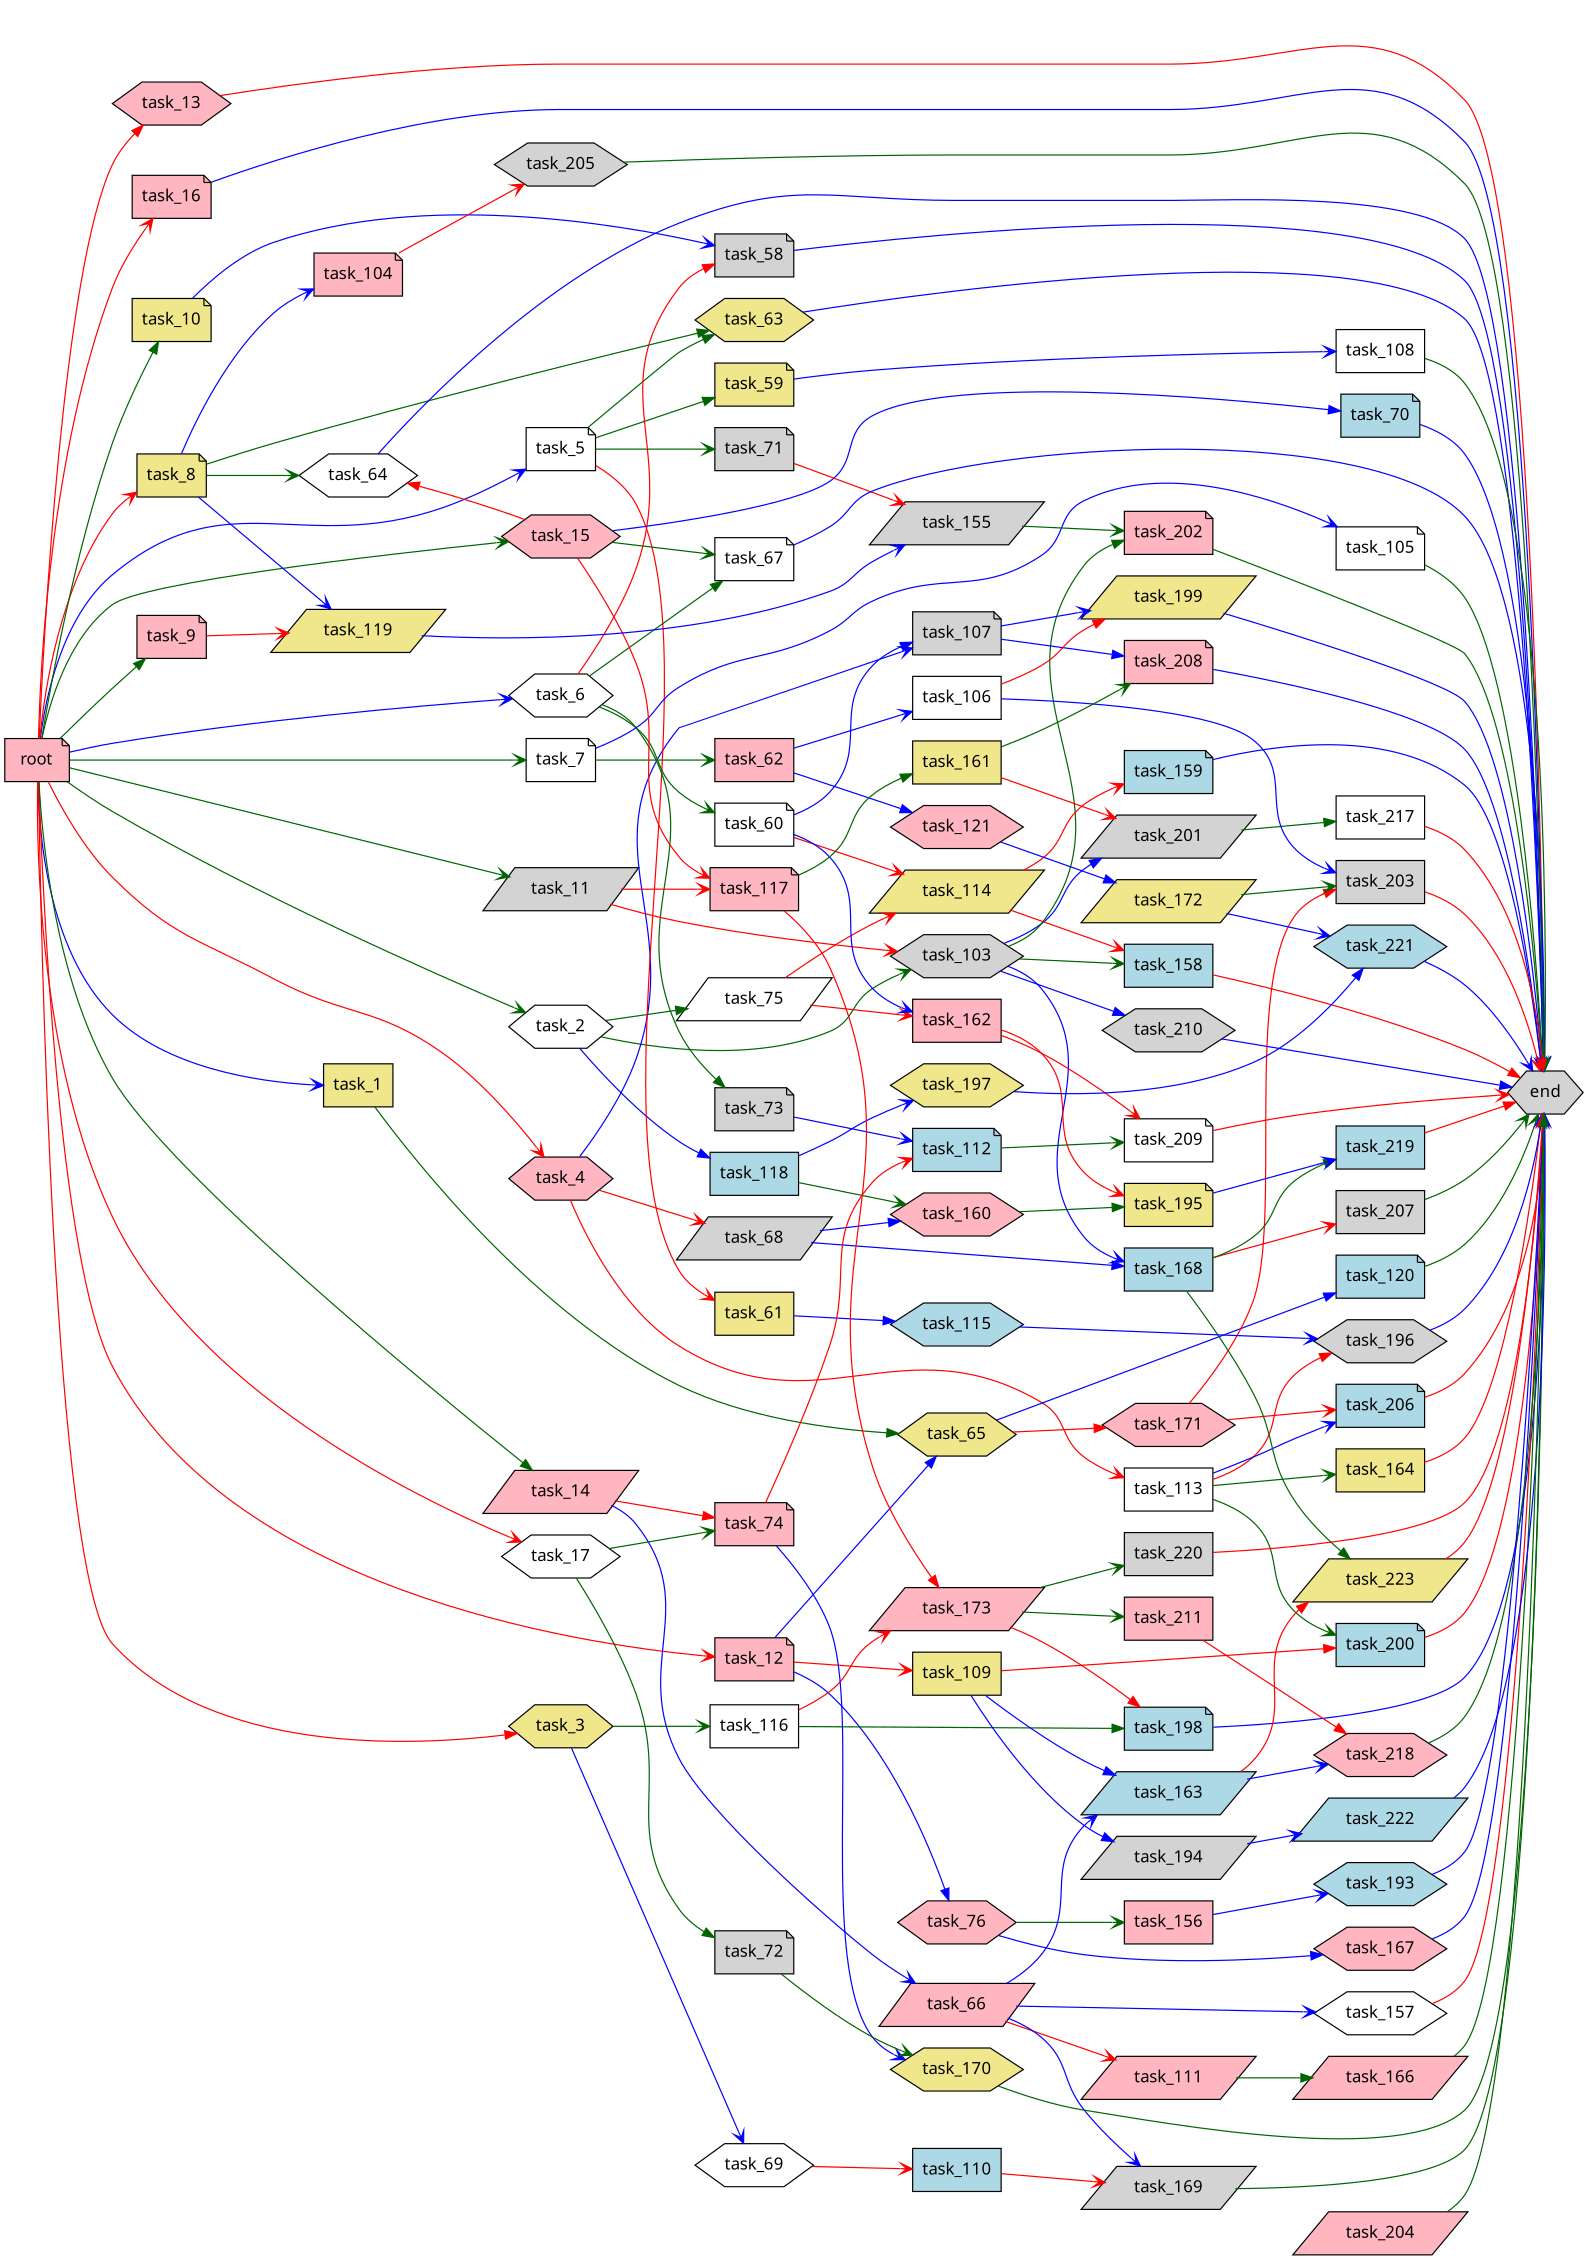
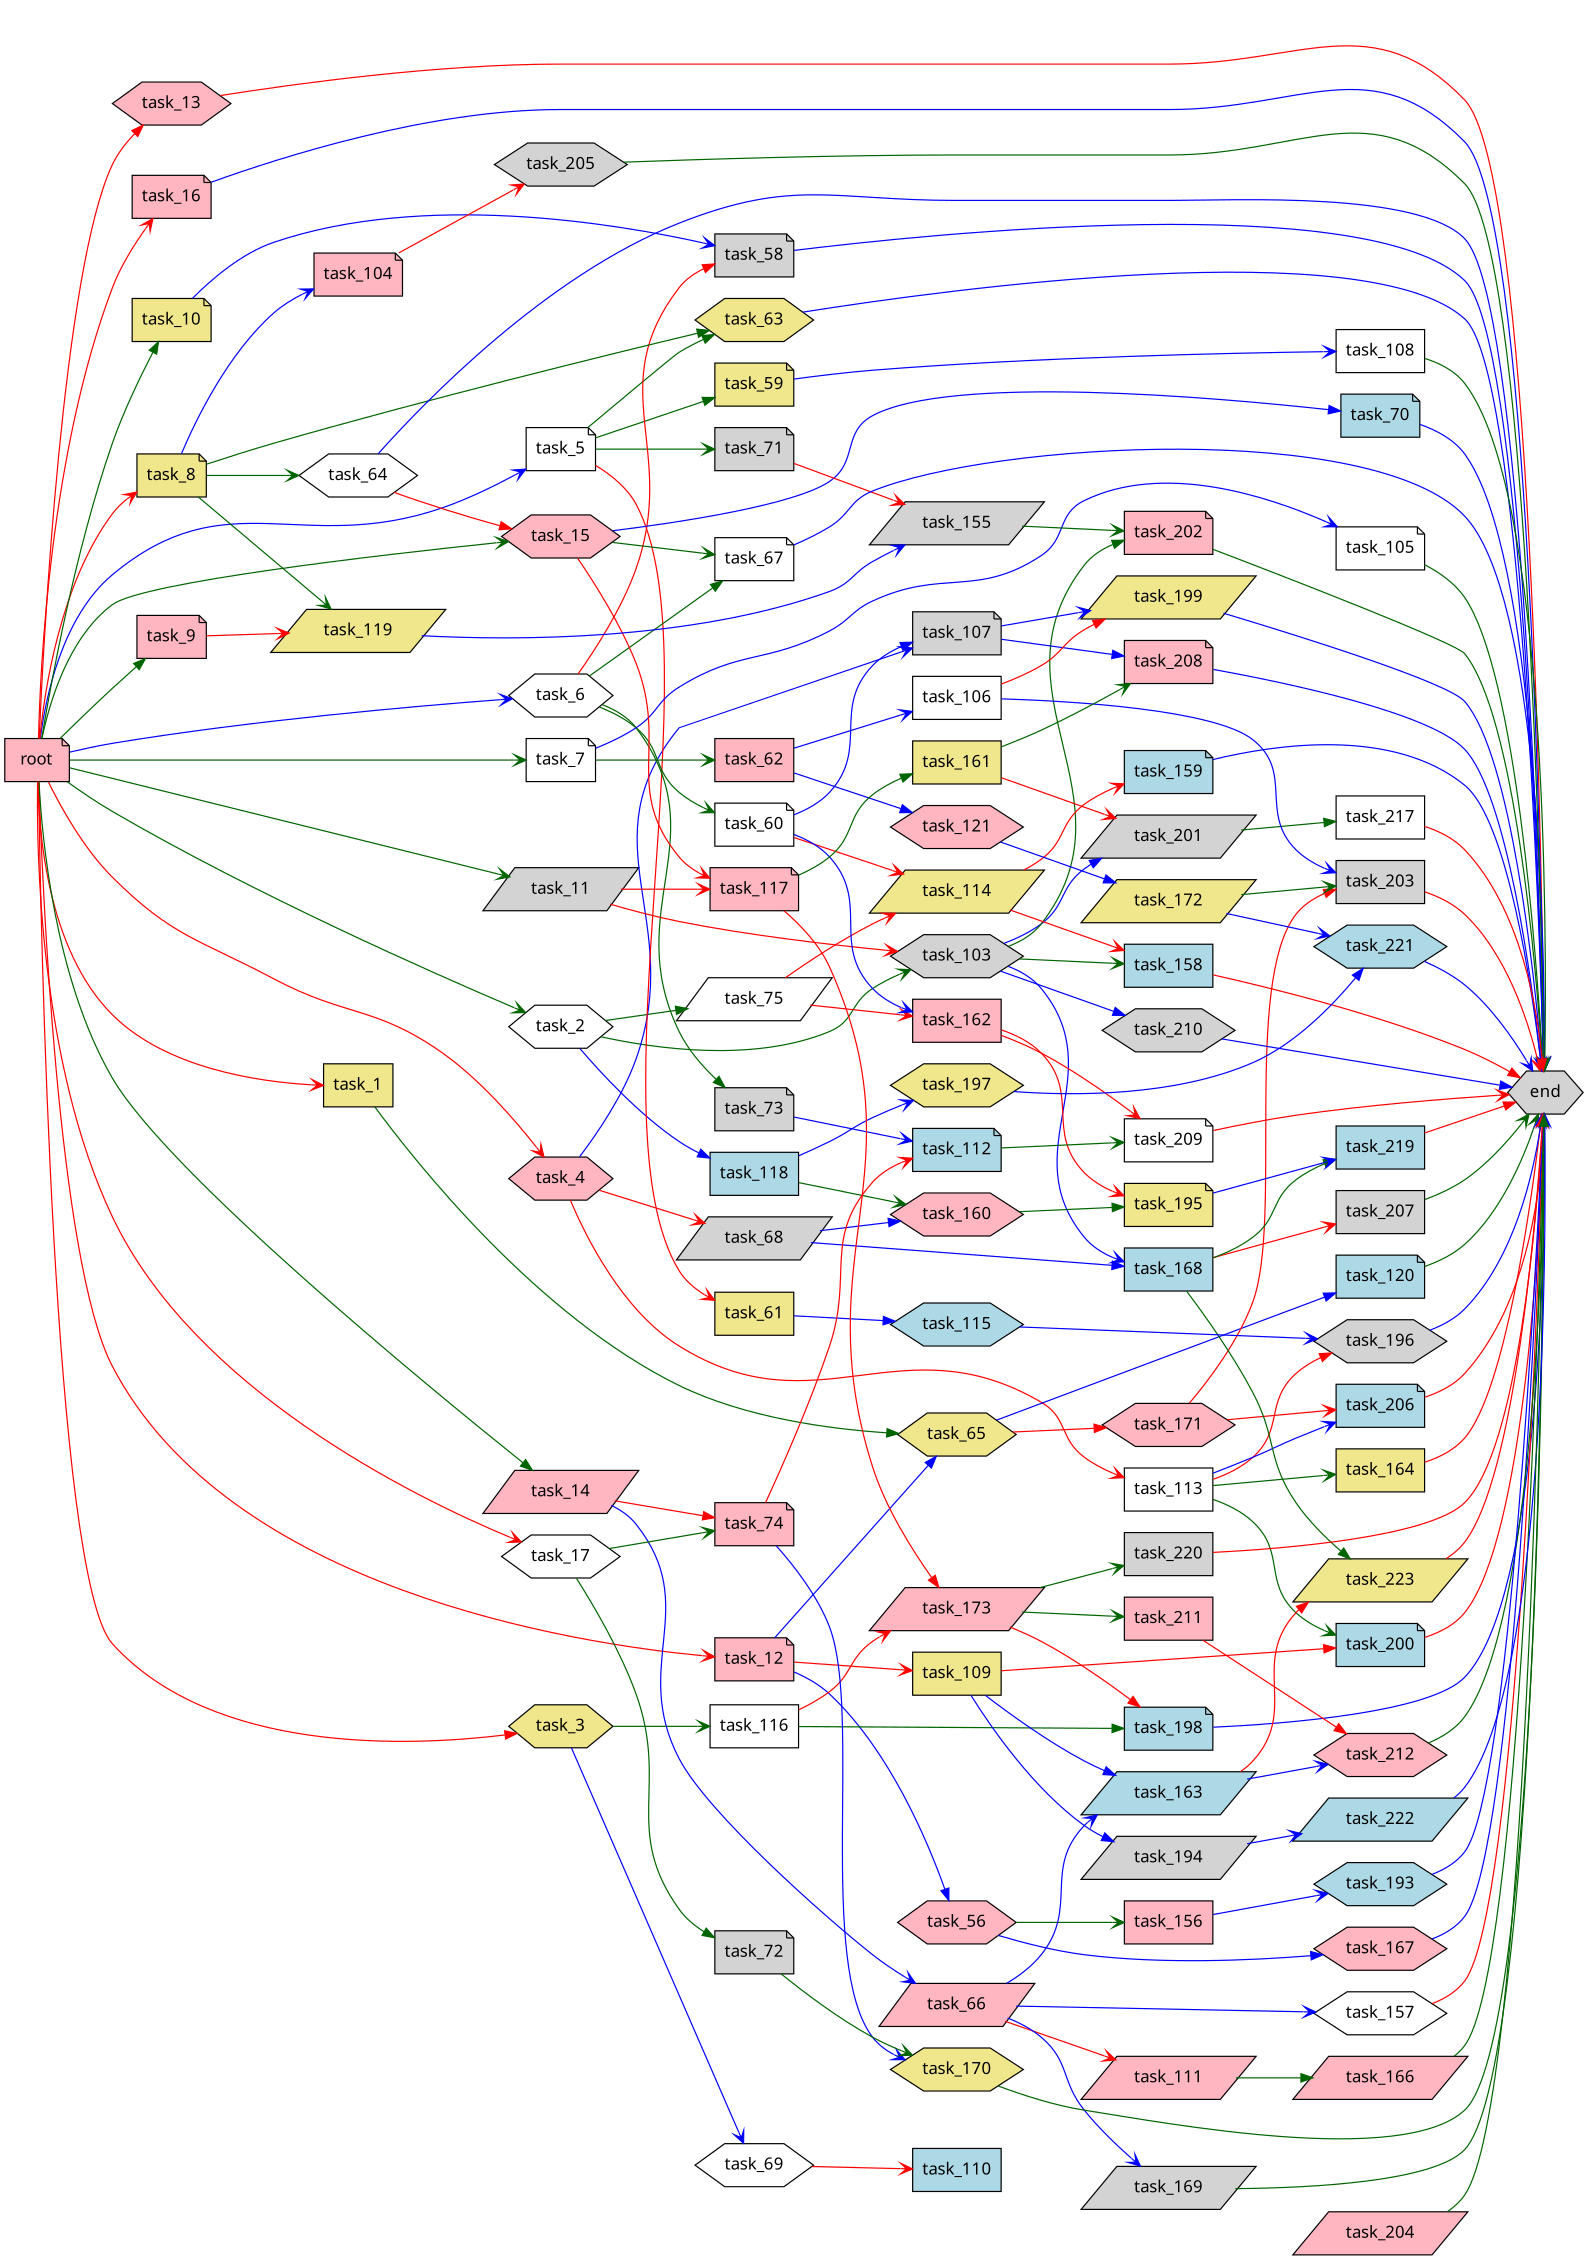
  digraph {
    fontname="Noto Sans"
    rankdir=LR
    node [fillcolor=lightpink fontname="Noto Sans" shape=note style=filled]
    edge [arrowhead=vee color=blue fontname="Noto Sans"]
    task_1 [fillcolor=khaki shape=box]
    root
    task_2 [fillcolor=white shape=hexagon]
    task_3 [fillcolor=khaki shape=hexagon]
    task_4 [shape=hexagon]
    task_5 [fillcolor=white]
    task_6 [fillcolor=white shape=hexagon]
    task_7 [fillcolor=white]
    task_8 [fillcolor=khaki]
    task_9
    task_10 [fillcolor=khaki]
    task_11 [fillcolor=lightgrey shape=parallelogram]
    task_12
    task_13 [shape=hexagon]
    task_14 [shape=parallelogram]
    task_15 [shape=hexagon]
    task_16
    task_17 [fillcolor=white shape=hexagon]
    task_65 [fillcolor=khaki shape=hexagon]
    task_75 [fillcolor=white shape=parallelogram]
    task_103 [fillcolor=lightgrey shape=hexagon]
    task_118 [fillcolor=lightblue shape=box]
    task_69 [fillcolor=white shape=hexagon]
    task_116 [fillcolor=white shape=box]
    task_68 [fillcolor=lightgrey shape=parallelogram]
    task_107 [fillcolor=lightgrey]
    task_113 [fillcolor=white shape=box]
    task_59 [fillcolor=khaki]
    task_61 [fillcolor=khaki shape=box]
    task_63 [fillcolor=khaki shape=hexagon]
    task_71 [fillcolor=lightgrey]
    task_58 [fillcolor=lightgrey]
    task_60 [fillcolor=white]
    task_67 [fillcolor=white]
    task_73 [fillcolor=lightgrey]
    task_62 [shape=box]
    task_105 [fillcolor=white]
    task_64 [fillcolor=white shape=hexagon]
    task_104
    task_119 [fillcolor=khaki shape=parallelogram]
    task_117
-   task_76 [shape=hexagon]
+   task_76 [shape=hexagon label=task_56]
    task_109 [fillcolor=khaki shape=box]
    end [fillcolor=lightgrey shape=hexagon]
    task_66 [shape=parallelogram]
    task_74
    task_70 [fillcolor=lightblue]
    task_72 [fillcolor=lightgrey]
    task_120 [fillcolor=lightblue]
    task_171 [shape=hexagon]
    task_114 [fillcolor=khaki shape=parallelogram]
    task_162 [shape=box]
    task_168 [fillcolor=lightblue shape=box]
    task_158 [fillcolor=lightblue shape=box]
    task_201 [fillcolor=lightgrey shape=parallelogram]
    task_202
    task_210 [fillcolor=lightgrey shape=hexagon]
    task_160 [shape=hexagon]
    task_197 [fillcolor=khaki shape=hexagon]
    task_110 [fillcolor=lightblue shape=box]
    task_173 [shape=parallelogram]
    task_198 [fillcolor=lightblue]
    task_199 [fillcolor=khaki shape=parallelogram]
    task_208
    task_200 [fillcolor=lightblue]
    task_164 [fillcolor=khaki shape=box]
    task_196 [fillcolor=lightgrey shape=hexagon]
    task_206 [fillcolor=lightblue]
    task_108 [fillcolor=white shape=box]
    task_115 [fillcolor=lightblue shape=hexagon]
    task_155 [fillcolor=lightgrey shape=parallelogram]
    task_112 [fillcolor=lightblue]
    task_106 [fillcolor=white shape=box]
    task_121 [shape=hexagon]
    task_205 [fillcolor=lightgrey shape=hexagon]
    task_161 [fillcolor=khaki shape=box]
    task_156 [shape=box]
    task_167 [shape=hexagon]
    task_163 [fillcolor=lightblue shape=parallelogram]
    task_194 [fillcolor=lightgrey shape=parallelogram]
    task_111 [shape=parallelogram]
    task_157 [fillcolor=white shape=hexagon]
    task_169 [fillcolor=lightgrey shape=parallelogram]
    task_170 [fillcolor=khaki shape=hexagon]
    task_159 [fillcolor=lightblue]
    task_209 [fillcolor=white]
    task_195 [fillcolor=khaki]
    task_203 [fillcolor=lightgrey shape=box]
    task_172 [fillcolor=khaki shape=parallelogram]
    task_166 [shape=parallelogram]
-   task_218 [shape=hexagon]
+   task_218 [shape=hexagon label=task_212]
    task_223 [fillcolor=khaki shape=parallelogram]
    task_207 [fillcolor=lightgrey shape=box]
    task_219 [fillcolor=lightblue shape=box]
    task_193 [fillcolor=lightblue shape=hexagon]
    task_217 [fillcolor=white shape=box]
    task_222 [fillcolor=lightblue shape=parallelogram]
    task_211 [shape=box]
    task_220 [fillcolor=lightgrey shape=box]
    task_221 [fillcolor=lightblue shape=hexagon]
    task_204 [shape=parallelogram]
    task_1 -> task_65 [arrowhead=normal color=darkgreen]
-   root -> task_1
+   root -> task_1 [color=red]
    root -> task_2 [color=darkgreen]
    root -> task_3 [arrowhead=normal color=red]
    root -> task_4 [color=red]
    root -> task_5
    root -> task_6
    root -> task_7 [color=darkgreen]
    root -> task_8 [color=red]
    root -> task_9 [arrowhead=normal color=darkgreen]
    root -> task_10 [arrowhead=normal color=darkgreen]
    root -> task_11 [color=darkgreen]
    root -> task_12 [color=red]
    root -> task_13 [arrowhead=normal color=red]
    root -> task_14 [arrowhead=normal color=darkgreen]
    root -> task_15 [color=darkgreen]
    root -> task_16 [color=red]
    root -> task_17 [color=red]
    task_2 -> task_75 [arrowhead=normal color=darkgreen]
    task_2 -> task_103 [color=darkgreen]
    task_2 -> task_118 [arrowhead=normal]
    task_3 -> task_69
    task_3 -> task_116 [color=darkgreen]
    task_4 -> task_68 [color=red]
    task_4 -> task_107
    task_4 -> task_113 [color=red]
    task_5 -> task_59 [arrowhead=normal color=darkgreen]
    task_5 -> task_61 [color=red]
    task_5 -> task_63 [arrowhead=normal color=darkgreen]
    task_5 -> task_71 [color=darkgreen]
    task_6 -> task_58 [arrowhead=normal color=red]
    task_6 -> task_60 [color=darkgreen]
    task_6 -> task_67 [arrowhead=normal color=darkgreen]
    task_6 -> task_73 [arrowhead=normal color=darkgreen]
    task_7 -> task_62 [color=darkgreen]
    task_7 -> task_105
    task_8 -> task_63 [arrowhead=normal color=darkgreen]
    task_8 -> task_64 [color=darkgreen]
    task_8 -> task_104
-   task_8 -> task_119
+   task_8 -> task_119 [color=darkgreen]
    task_9 -> task_119 [color=red]
    task_10 -> task_58
    task_11 -> task_103 [color=red]
    task_11 -> task_117 [color=red]
    task_12 -> task_65 [arrowhead=normal]
    task_12 -> task_76 [arrowhead=normal]
    task_12 -> task_109 [color=red]
    task_13 -> end [color=red]
    task_14 -> task_66
    task_14 -> task_74 [arrowhead=normal color=red]
    task_15 -> task_67 [color=darkgreen]
-   task_15 -> task_64 [arrowhead=normal color=red]
+   task_64 -> task_15 [arrowhead=normal color=red]
    task_15 -> task_117 [color=red]
    task_15 -> task_70 [arrowhead=normal]
    task_16 -> end
    task_17 -> task_74 [color=darkgreen]
    task_17 -> task_72 [arrowhead=normal color=darkgreen]
    task_65 -> task_120 [arrowhead=normal]
    task_65 -> task_171 [arrowhead=normal color=red]
    task_75 -> task_114 [color=red]
    task_75 -> task_162 [color=red]
    task_103 -> task_168
    task_103 -> task_158 [color=darkgreen]
    task_103 -> task_201 [arrowhead=normal]
    task_103 -> task_202 [arrowhead=normal color=darkgreen]
    task_103 -> task_210 [arrowhead=normal]
    task_118 -> task_160 [color=darkgreen]
    task_118 -> task_197
    task_69 -> task_110 [color=red]
    task_116 -> task_173 [color=red]
    task_116 -> task_198 [arrowhead=normal color=darkgreen]
    task_68 -> task_168 [arrowhead=normal]
    task_68 -> task_160 [arrowhead=normal]
    task_107 -> task_199
    task_107 -> task_208 [arrowhead=normal]
    task_113 -> task_200 [color=darkgreen]
    task_113 -> task_164 [color=darkgreen]
    task_113 -> task_196 [arrowhead=normal color=red]
    task_113 -> task_206
    task_59 -> task_108
    task_61 -> task_115 [arrowhead=normal]
    task_63 -> end [arrowhead=normal]
    task_71 -> task_155 [color=red]
    task_58 -> end
    task_60 -> task_107 [arrowhead=normal]
    task_60 -> task_114 [color=red]
    task_60 -> task_162
    task_67 -> end
    task_73 -> task_112
    task_62 -> task_106
    task_62 -> task_121 [arrowhead=normal]
    task_105 -> end [arrowhead=normal color=darkgreen]
    task_64 -> end [arrowhead=normal]
    task_104 -> task_205 [color=red]
    task_119 -> task_155
    task_117 -> task_173 [arrowhead=normal color=red]
    task_117 -> task_161 [arrowhead=normal color=darkgreen]
    task_76 -> task_156 [color=darkgreen]
    task_76 -> task_167 [arrowhead=normal]
    task_109 -> task_200 [arrowhead=normal color=red]
    task_109 -> task_163 [arrowhead=normal]
    task_109 -> task_194 [arrowhead=normal]
    task_66 -> task_163
    task_66 -> task_111 [color=red]
    task_66 -> task_157
    task_66 -> task_169
    task_74 -> task_112 [color=red]
    task_74 -> task_170
    task_70 -> end
    task_72 -> task_170 [color=darkgreen]
    task_120 -> end [color=darkgreen]
    task_171 -> task_206 [color=red]
    task_171 -> task_203 [arrowhead=normal color=red]
    task_114 -> task_158 [color=red]
    task_114 -> task_159 [color=red]
    task_162 -> task_209 [color=red]
    task_162 -> task_195 [color=red]
    task_168 -> task_223 [arrowhead=normal color=darkgreen]
    task_168 -> task_207 [color=red]
    task_168 -> task_219 [arrowhead=normal color=darkgreen]
    task_158 -> end [arrowhead=normal color=red]
    task_201 -> task_217 [arrowhead=normal color=darkgreen]
    task_202 -> end [color=darkgreen]
    task_210 -> end [arrowhead=normal]
    task_160 -> task_195 [arrowhead=normal color=darkgreen]
    task_197 -> task_221 [arrowhead=normal]
-   task_110 -> task_169 [color=red]
    task_173 -> task_198 [arrowhead=normal color=red]
    task_173 -> task_211 [color=darkgreen]
    task_173 -> task_220 [color=darkgreen]
    task_198 -> end [arrowhead=normal]
    task_199 -> end [arrowhead=normal]
    task_208 -> end
    task_200 -> end [arrowhead=normal color=red]
    task_164 -> end [arrowhead=normal color=red]
    task_196 -> end
    task_206 -> end [arrowhead=normal color=red]
    task_108 -> end [arrowhead=normal color=darkgreen]
    task_115 -> task_196
    task_155 -> task_202 [color=darkgreen]
    task_112 -> task_209 [color=darkgreen]
    task_106 -> task_199 [arrowhead=normal color=red]
    task_106 -> task_203
    task_121 -> task_172 [arrowhead=normal]
    task_205 -> end [color=darkgreen]
    task_161 -> task_201 [color=red]
    task_161 -> task_208 [color=darkgreen]
    task_156 -> task_193
    task_167 -> end
    task_163 -> task_218
    task_163 -> task_223 [arrowhead=normal color=red]
    task_194 -> task_222
    task_111 -> task_166 [arrowhead=normal color=darkgreen]
    task_157 -> end [arrowhead=normal color=red]
    task_169 -> end [arrowhead=normal color=darkgreen]
    task_170 -> end [arrowhead=normal color=darkgreen]
    task_159 -> end [arrowhead=normal]
    task_209 -> end [color=red]
    task_195 -> task_219
    task_203 -> end [color=red]
    task_172 -> task_203 [color=darkgreen]
    task_172 -> task_221
    task_166 -> end [arrowhead=normal color=darkgreen]
    task_218 -> end [arrowhead=normal color=darkgreen]
    task_223 -> end [color=red]
    task_207 -> end [color=darkgreen]
    task_219 -> end [arrowhead=normal color=red]
    task_193 -> end [arrowhead=normal]
    task_217 -> end [arrowhead=normal color=red]
    task_222 -> end
    task_211 -> task_218 [arrowhead=normal color=red]
    task_220 -> end [arrowhead=normal color=red]
    task_221 -> end
    task_204 -> end [arrowhead=normal color=darkgreen]
  }
